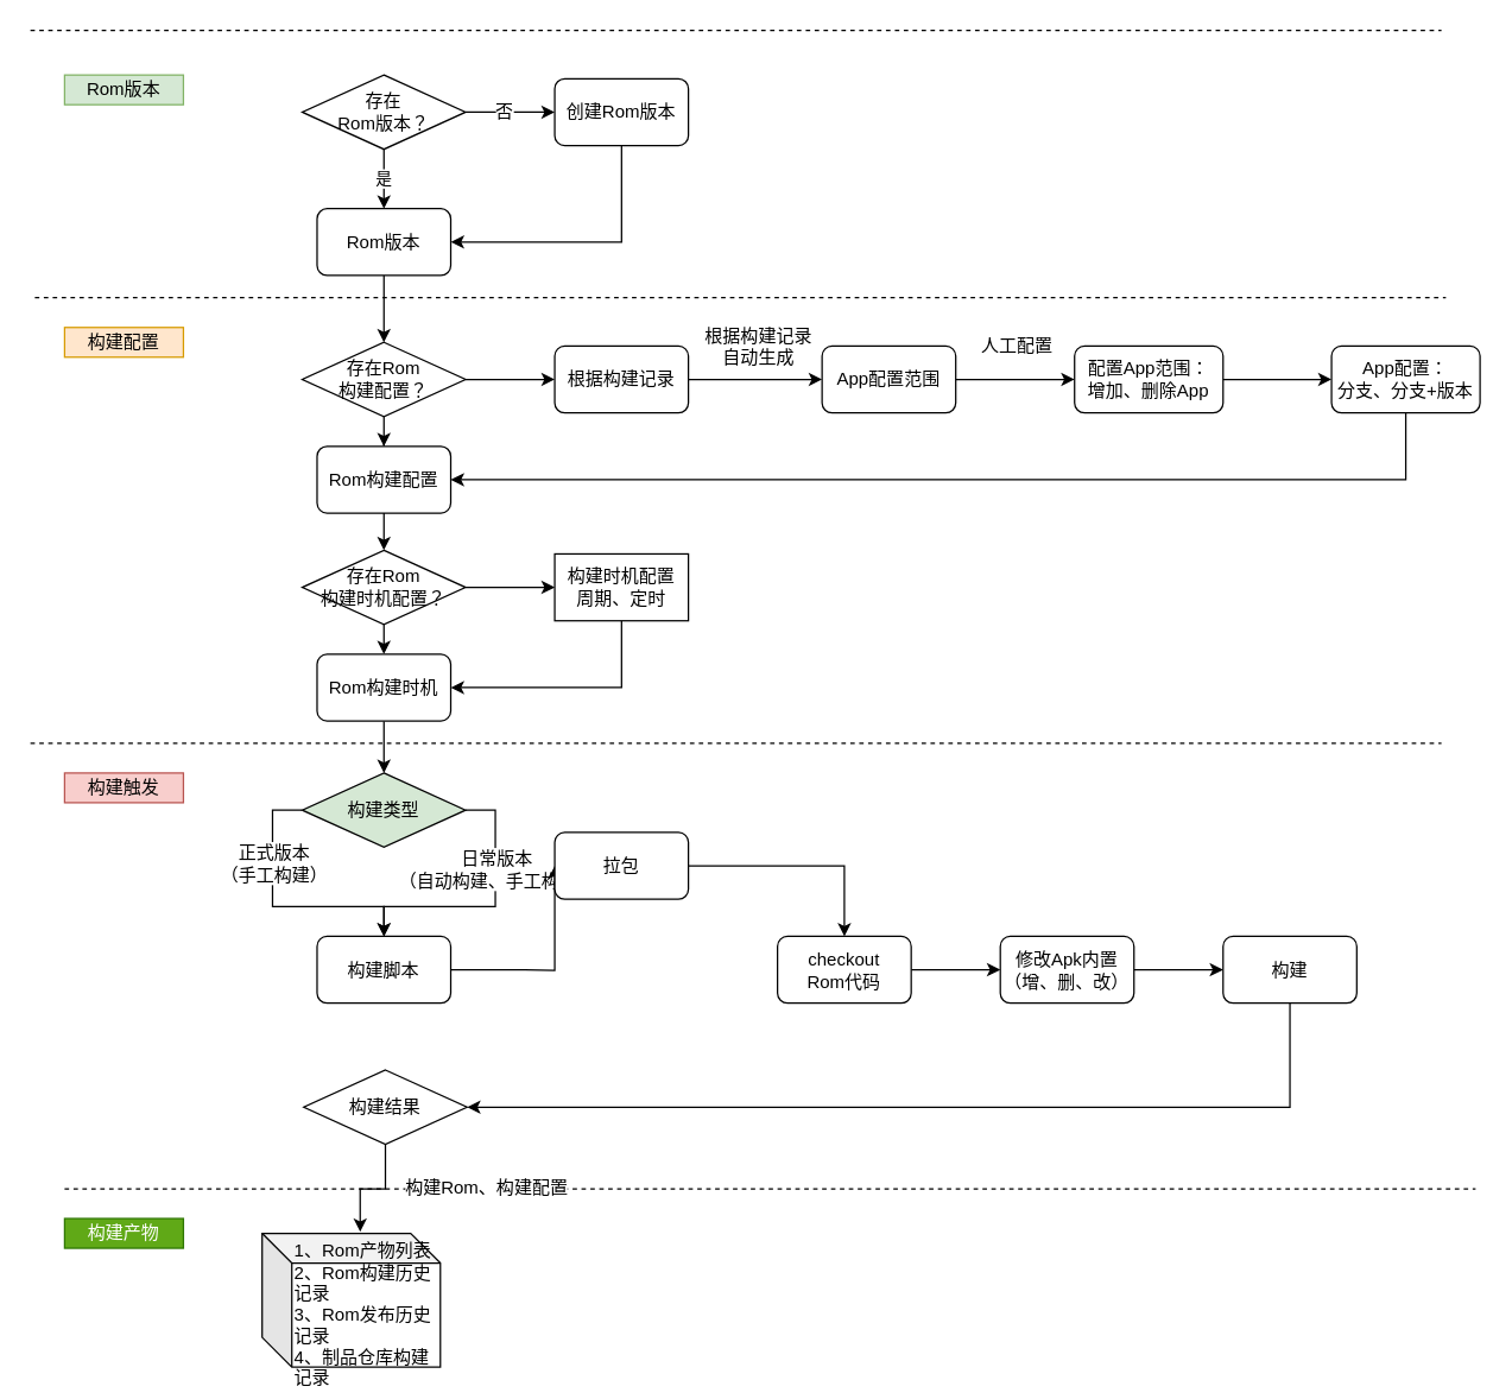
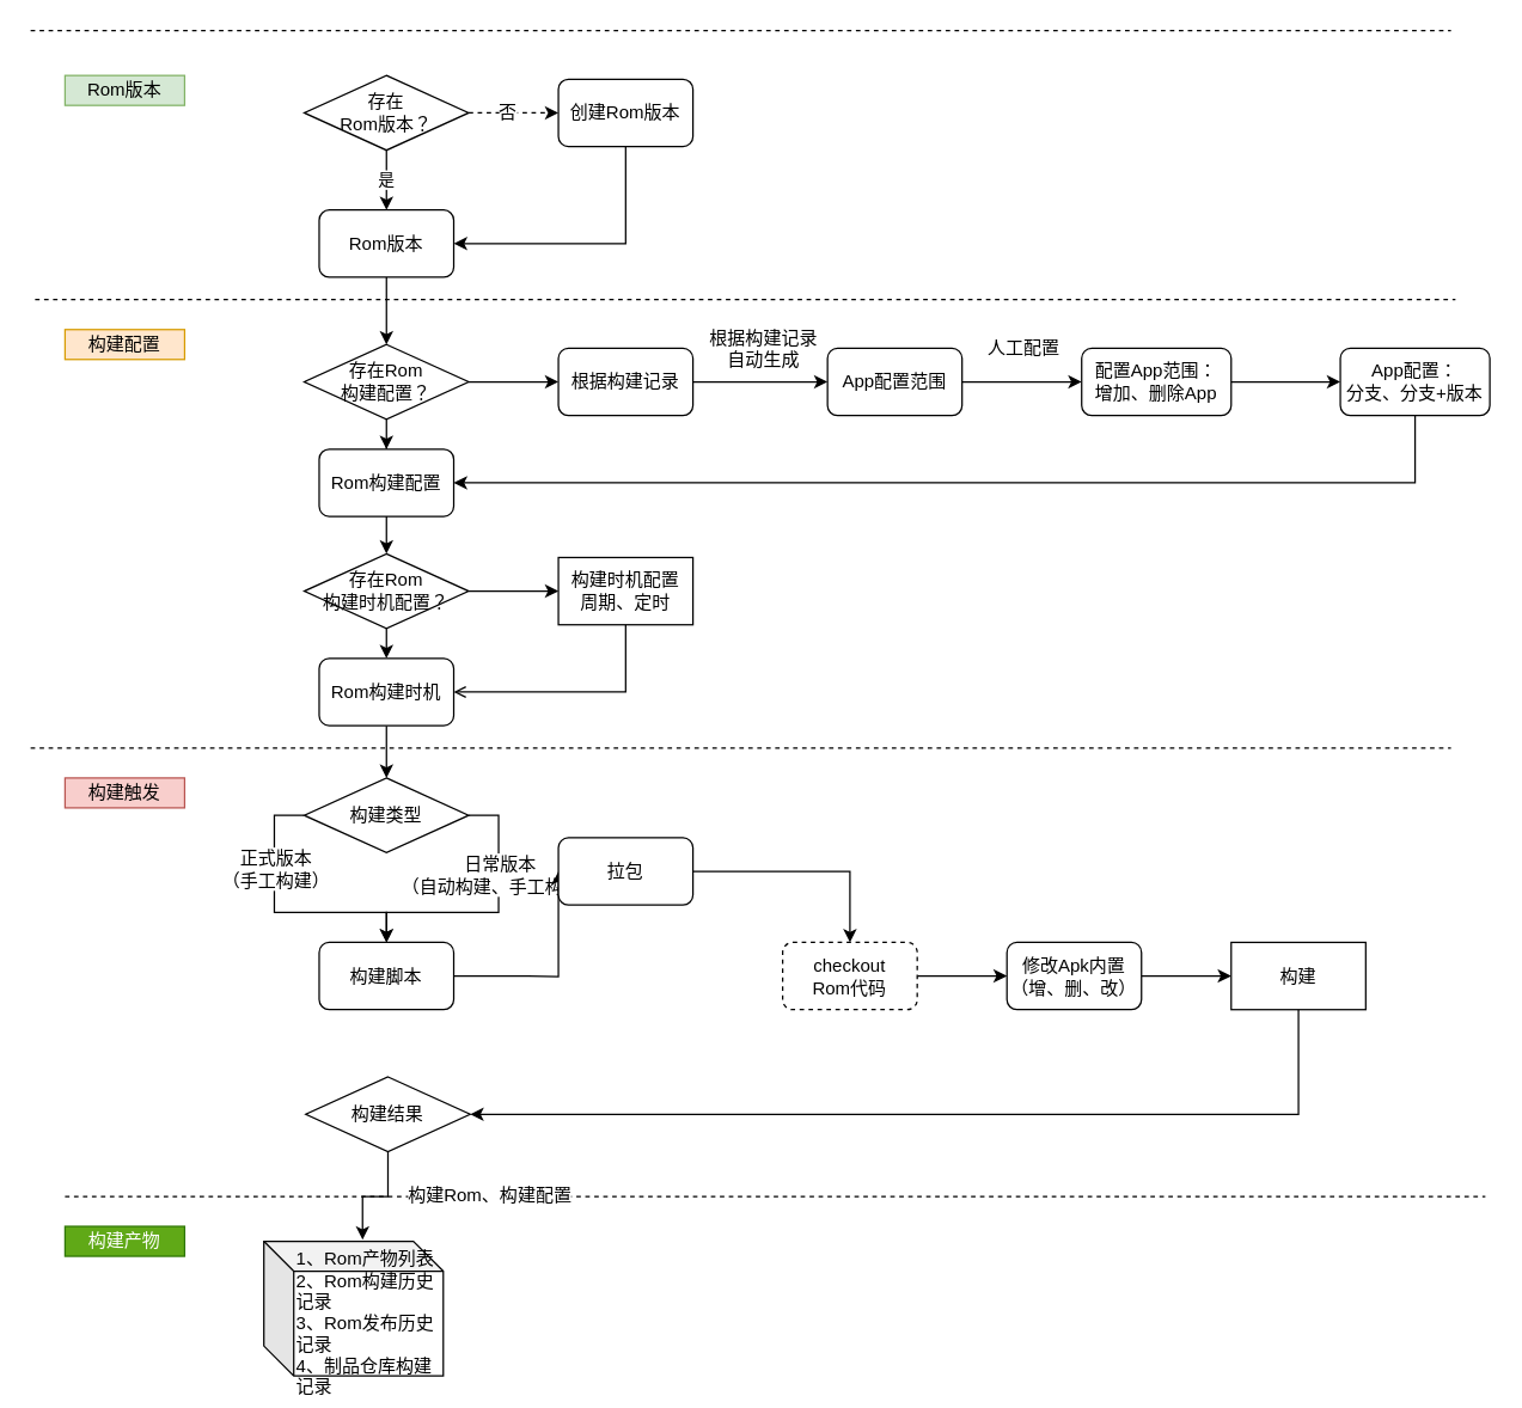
  <mxCell id="0" />
  <mxCell id="1" parent="0" />
  <mxCell id="2" value="" style="endArrow=none;dashed=1;html=1;" parent="1" edge="1"><mxGeometry width="50" height="50" relative="1" as="geometry"><mxPoint x="23" y="200" as="sourcePoint" /><mxPoint x="973" y="200" as="targetPoint" /></mxGeometry></mxCell>
  <mxCell id="3" value="构建配置" style="text;html=1;strokeColor=#d79b00;fillColor=#ffe6cc;align=center;verticalAlign=middle;whiteSpace=wrap;rounded=0;" parent="1" vertex="1"><mxGeometry x="43" y="220" width="80" height="20" as="geometry" /></mxCell>
  <mxCell id="4" value="" style="endArrow=none;dashed=1;html=1;" parent="1" edge="1"><mxGeometry width="50" height="50" relative="1" as="geometry"><mxPoint x="43" y="800" as="sourcePoint" /><mxPoint x="993" y="800" as="targetPoint" /></mxGeometry></mxCell>
  <mxCell id="5" value="" style="endArrow=none;dashed=1;html=1;" parent="1" edge="1"><mxGeometry width="50" height="50" relative="1" as="geometry"><mxPoint x="20" y="500" as="sourcePoint" /><mxPoint x="970" y="500" as="targetPoint" /></mxGeometry></mxCell>
  <mxCell id="6" value="构建触发" style="text;html=1;strokeColor=#b85450;fillColor=#f8cecc;align=center;verticalAlign=middle;whiteSpace=wrap;rounded=0;" parent="1" vertex="1"><mxGeometry x="43" y="520" width="80" height="20" as="geometry" /></mxCell>
  <mxCell id="7" value="" style="endArrow=none;dashed=1;html=1;" parent="1" edge="1"><mxGeometry width="50" height="50" relative="1" as="geometry"><mxPoint x="20" y="20" as="sourcePoint" /><mxPoint x="970" y="20" as="targetPoint" /></mxGeometry></mxCell>
  <mxCell id="8" value="Rom版本" style="text;html=1;strokeColor=#82b366;fillColor=#d5e8d4;align=center;verticalAlign=middle;whiteSpace=wrap;rounded=0;" parent="1" vertex="1"><mxGeometry x="43" y="50" width="80" height="20" as="geometry" /></mxCell>
  <mxCell id="9" value="是" style="edgeStyle=orthogonalEdgeStyle;rounded=0;orthogonalLoop=1;jettySize=auto;html=1;entryX=0.5;entryY=0;entryDx=0;entryDy=0;" edge="1" parent="1" source="12" target="25"><mxGeometry relative="1" as="geometry"><mxPoint x="258" y="180" as="targetPoint" /></mxGeometry></mxCell>
- <mxCell id="10" value="" style="edgeStyle=orthogonalEdgeStyle;rounded=0;orthogonalLoop=1;jettySize=auto;html=1;" edge="1" parent="1" source="12" target="14"><mxGeometry relative="1" as="geometry" /></mxCell>
+ <mxCell id="10" value="" style="edgeStyle=orthogonalEdgeStyle;rounded=0;orthogonalLoop=1;jettySize=auto;html=1;dashed=1;" edge="1" parent="1" source="12" target="14"><mxGeometry relative="1" as="geometry" /></mxCell>
  <mxCell id="11" value="否" style="text;html=1;align=center;verticalAlign=middle;resizable=0;points=[];labelBackgroundColor=#ffffff;" vertex="1" connectable="0" parent="10"><mxGeometry x="-0.167" y="1" relative="1" as="geometry"><mxPoint as="offset" /></mxGeometry></mxCell>
  <mxCell id="12" value="存在&lt;br&gt;Rom版本？" style="rhombus;whiteSpace=wrap;html=1;shadow=0;labelBackgroundColor=none;" vertex="1" parent="1"><mxGeometry x="203" y="50" width="110" height="50" as="geometry" /></mxCell>
  <mxCell id="13" value="" style="edgeStyle=orthogonalEdgeStyle;rounded=0;orthogonalLoop=1;jettySize=auto;html=1;entryX=1;entryY=0.5;entryDx=0;entryDy=0;" edge="1" parent="1" source="14" target="25"><mxGeometry relative="1" as="geometry"><mxPoint x="418" y="177.5" as="targetPoint" /><Array as="points"><mxPoint x="418" y="163" /></Array></mxGeometry></mxCell>
  <mxCell id="14" value="创建Rom版本" style="rounded=1;whiteSpace=wrap;html=1;shadow=0;labelBackgroundColor=none;" vertex="1" parent="1"><mxGeometry x="373" y="52.5" width="90" height="45" as="geometry" /></mxCell>
  <mxCell id="15" value="" style="edgeStyle=orthogonalEdgeStyle;rounded=0;orthogonalLoop=1;jettySize=auto;html=1;" edge="1" parent="1" source="17" target="20"><mxGeometry relative="1" as="geometry" /></mxCell>
  <mxCell id="16" value="根据构建记录&lt;br&gt;自动生成" style="text;html=1;align=center;verticalAlign=middle;resizable=0;points=[];labelBackgroundColor=#ffffff;" vertex="1" connectable="0" parent="15"><mxGeometry x="0.025" y="3" relative="1" as="geometry"><mxPoint y="-19.5" as="offset" /></mxGeometry></mxCell>
  <mxCell id="17" value="根据构建记录" style="rounded=1;whiteSpace=wrap;html=1;shadow=0;labelBackgroundColor=none;" vertex="1" parent="1"><mxGeometry x="373" y="232.5" width="90" height="45" as="geometry" /></mxCell>
  <mxCell id="18" value="" style="edgeStyle=orthogonalEdgeStyle;rounded=0;orthogonalLoop=1;jettySize=auto;html=1;" edge="1" parent="1" source="20" target="23"><mxGeometry relative="1" as="geometry" /></mxCell>
  <mxCell id="19" value="人工配置" style="text;html=1;align=center;verticalAlign=middle;resizable=0;points=[];labelBackgroundColor=#ffffff;" vertex="1" connectable="0" parent="18"><mxGeometry x="-0.2" y="1" relative="1" as="geometry"><mxPoint x="8" y="-21.5" as="offset" /></mxGeometry></mxCell>
  <mxCell id="20" value="App配置范围" style="rounded=1;whiteSpace=wrap;html=1;shadow=0;labelBackgroundColor=none;" vertex="1" parent="1"><mxGeometry x="553" y="232.5" width="90" height="45" as="geometry" /></mxCell>
  <mxCell id="21" value="" style="edgeStyle=orthogonalEdgeStyle;rounded=0;orthogonalLoop=1;jettySize=auto;html=1;entryX=1;entryY=0.5;entryDx=0;entryDy=0;exitX=0.5;exitY=1;exitDx=0;exitDy=0;" edge="1" parent="1" source="38" target="33"><mxGeometry relative="1" as="geometry"><mxPoint x="903" y="255" as="targetPoint" /><Array as="points"><mxPoint x="946" y="323" /></Array></mxGeometry></mxCell>
  <mxCell id="22" value="" style="edgeStyle=orthogonalEdgeStyle;rounded=0;orthogonalLoop=1;jettySize=auto;html=1;" edge="1" parent="1" source="23" target="38"><mxGeometry relative="1" as="geometry" /></mxCell>
  <mxCell id="23" value="配置App范围：&lt;br&gt;增加、删除App" style="rounded=1;whiteSpace=wrap;html=1;shadow=0;labelBackgroundColor=none;" vertex="1" parent="1"><mxGeometry x="723" y="232.5" width="100" height="45" as="geometry" /></mxCell>
  <mxCell id="24" value="" style="edgeStyle=orthogonalEdgeStyle;rounded=0;orthogonalLoop=1;jettySize=auto;html=1;" edge="1" parent="1" source="25" target="28"><mxGeometry relative="1" as="geometry" /></mxCell>
  <mxCell id="25" value="Rom版本" style="rounded=1;whiteSpace=wrap;html=1;shadow=0;labelBackgroundColor=none;" vertex="1" parent="1"><mxGeometry x="213" y="140" width="90" height="45" as="geometry" /></mxCell>
  <mxCell id="26" value="" style="edgeStyle=orthogonalEdgeStyle;rounded=0;orthogonalLoop=1;jettySize=auto;html=1;" edge="1" parent="1" source="28" target="17"><mxGeometry relative="1" as="geometry" /></mxCell>
  <mxCell id="27" value="" style="edgeStyle=orthogonalEdgeStyle;rounded=0;orthogonalLoop=1;jettySize=auto;html=1;entryX=0.5;entryY=0;entryDx=0;entryDy=0;" edge="1" parent="1" source="28" target="33"><mxGeometry relative="1" as="geometry"><mxPoint x="258" y="360" as="targetPoint" /></mxGeometry></mxCell>
  <mxCell id="28" value="存在Rom&lt;br&gt;构建配置？" style="rhombus;whiteSpace=wrap;html=1;shadow=0;labelBackgroundColor=none;" vertex="1" parent="1"><mxGeometry x="203" y="230" width="110" height="50" as="geometry" /></mxCell>
  <mxCell id="29" value="" style="edgeStyle=orthogonalEdgeStyle;rounded=0;orthogonalLoop=1;jettySize=auto;html=1;exitX=0.5;exitY=1;exitDx=0;exitDy=0;entryX=0.5;entryY=0;entryDx=0;entryDy=0;" edge="1" parent="1" source="31" target="35"><mxGeometry relative="1" as="geometry"><mxPoint x="123" y="390" as="targetPoint" /></mxGeometry></mxCell>
  <mxCell id="30" value="" style="edgeStyle=orthogonalEdgeStyle;rounded=0;orthogonalLoop=1;jettySize=auto;html=1;" edge="1" parent="1" source="31" target="37"><mxGeometry relative="1" as="geometry" /></mxCell>
  <mxCell id="31" value="存在Rom&lt;br&gt;构建时机配置？" style="rhombus;whiteSpace=wrap;html=1;shadow=0;labelBackgroundColor=none;" vertex="1" parent="1"><mxGeometry x="203" y="370" width="110" height="50" as="geometry" /></mxCell>
  <mxCell id="32" value="" style="edgeStyle=orthogonalEdgeStyle;rounded=0;orthogonalLoop=1;jettySize=auto;html=1;entryX=0.5;entryY=0;entryDx=0;entryDy=0;" edge="1" parent="1" source="33" target="31"><mxGeometry relative="1" as="geometry"><mxPoint x="258" y="365" as="targetPoint" /></mxGeometry></mxCell>
  <mxCell id="33" value="Rom构建配置" style="rounded=1;whiteSpace=wrap;html=1;shadow=0;labelBackgroundColor=none;" vertex="1" parent="1"><mxGeometry x="213" y="300" width="90" height="45" as="geometry" /></mxCell>
  <mxCell id="34" value="" style="edgeStyle=orthogonalEdgeStyle;rounded=0;orthogonalLoop=1;jettySize=auto;html=1;" edge="1" parent="1" source="35"><mxGeometry relative="1" as="geometry"><mxPoint x="258" y="520" as="targetPoint" /></mxGeometry></mxCell>
  <mxCell id="35" value="Rom构建时机" style="rounded=1;whiteSpace=wrap;html=1;shadow=0;labelBackgroundColor=none;" vertex="1" parent="1"><mxGeometry x="213" y="440" width="90" height="45" as="geometry" /></mxCell>
- <mxCell id="36" value="" style="edgeStyle=orthogonalEdgeStyle;rounded=0;orthogonalLoop=1;jettySize=auto;html=1;entryX=1;entryY=0.5;entryDx=0;entryDy=0;" edge="1" parent="1" source="37" target="35"><mxGeometry relative="1" as="geometry"><mxPoint x="418" y="497.5" as="targetPoint" /><Array as="points"><mxPoint x="418" y="463" /></Array></mxGeometry></mxCell>
+ <mxCell id="36" value="" style="edgeStyle=orthogonalEdgeStyle;rounded=0;orthogonalLoop=1;jettySize=auto;html=1;entryX=1;entryY=0.5;entryDx=0;entryDy=0;endArrow=open;" edge="1" parent="1" source="37" target="35"><mxGeometry relative="1" as="geometry"><mxPoint x="418" y="497.5" as="targetPoint" /><Array as="points"><mxPoint x="418" y="463" /></Array></mxGeometry></mxCell>
  <mxCell id="37" value="构建时机配置&lt;br&gt;周期、定时" style="whiteSpace=wrap;html=1;shadow=0;labelBackgroundColor=none;rounded=0;" vertex="1" parent="1"><mxGeometry x="373" y="372.5" width="90" height="45" as="geometry" /></mxCell>
  <mxCell id="38" value="App配置：&lt;br&gt;分支、分支+版本" style="rounded=1;whiteSpace=wrap;html=1;shadow=0;labelBackgroundColor=none;" vertex="1" parent="1"><mxGeometry x="896" y="232.5" width="100" height="45" as="geometry" /></mxCell>
  <mxCell id="39" value="" style="edgeStyle=orthogonalEdgeStyle;rounded=0;orthogonalLoop=1;jettySize=auto;html=1;entryX=0.5;entryY=0;entryDx=0;entryDy=0;" edge="1" parent="1" source="43" target="45"><mxGeometry relative="1" as="geometry"><mxPoint x="213" y="628" as="targetPoint" /><Array as="points"><mxPoint x="183" y="545" /><mxPoint x="183" y="610" /><mxPoint x="258" y="610" /></Array></mxGeometry></mxCell>
  <mxCell id="40" value="正式版本&lt;br&gt;（手工构建）" style="text;html=1;align=center;verticalAlign=middle;resizable=0;points=[];labelBackgroundColor=#ffffff;" vertex="1" connectable="0" parent="39"><mxGeometry x="-0.2" relative="1" as="geometry"><mxPoint y="-17" as="offset" /></mxGeometry></mxCell>
  <mxCell id="41" value="" style="edgeStyle=orthogonalEdgeStyle;rounded=0;orthogonalLoop=1;jettySize=auto;html=1;exitX=1;exitY=0.5;exitDx=0;exitDy=0;entryX=0.5;entryY=0;entryDx=0;entryDy=0;" edge="1" parent="1" source="43" target="45"><mxGeometry relative="1" as="geometry"><mxPoint x="313" y="628" as="targetPoint" /><Array as="points"><mxPoint x="333" y="545" /><mxPoint x="333" y="610" /><mxPoint x="258" y="610" /></Array></mxGeometry></mxCell>
  <mxCell id="42" value="日常版本&lt;br&gt;（自动构建、手工构建）" style="text;html=1;align=center;verticalAlign=middle;resizable=0;points=[];labelBackgroundColor=#ffffff;" vertex="1" connectable="0" parent="41"><mxGeometry x="0.191" y="2" relative="1" as="geometry"><mxPoint x="22" y="-28" as="offset" /></mxGeometry></mxCell>
- <mxCell id="43" value="构建类型" style="rhombus;whiteSpace=wrap;html=1;shadow=0;labelBackgroundColor=none;fillColor=#d5e8d4;" vertex="1" parent="1"><mxGeometry x="203" y="520" width="110" height="50" as="geometry" /></mxCell>
+ <mxCell id="43" value="构建类型" style="rhombus;whiteSpace=wrap;html=1;shadow=0;labelBackgroundColor=none;" vertex="1" parent="1"><mxGeometry x="203" y="520" width="110" height="50" as="geometry" /></mxCell>
  <mxCell id="44" value="" style="edgeStyle=orthogonalEdgeStyle;rounded=0;orthogonalLoop=1;jettySize=auto;html=1;exitX=1;exitY=0.5;exitDx=0;exitDy=0;entryX=0;entryY=0.5;entryDx=0;entryDy=0;" edge="1" parent="1" source="45" target="47"><mxGeometry relative="1" as="geometry"><Array as="points"><mxPoint x="353" y="653" /><mxPoint x="353" y="653" /></Array></mxGeometry></mxCell>
  <mxCell id="45" value="构建脚本" style="rounded=1;whiteSpace=wrap;html=1;shadow=0;labelBackgroundColor=none;" vertex="1" parent="1"><mxGeometry x="213" y="630" width="90" height="45" as="geometry" /></mxCell>
  <mxCell id="46" value="" style="edgeStyle=orthogonalEdgeStyle;rounded=0;orthogonalLoop=1;jettySize=auto;html=1;" edge="1" parent="1" source="52" target="49"><mxGeometry relative="1" as="geometry" /></mxCell>
  <mxCell id="47" value="拉包" style="rounded=1;whiteSpace=wrap;html=1;shadow=0;labelBackgroundColor=none;" vertex="1" parent="1"><mxGeometry x="373" y="560" width="90" height="45" as="geometry" /></mxCell>
  <mxCell id="48" value="" style="edgeStyle=orthogonalEdgeStyle;rounded=0;orthogonalLoop=1;jettySize=auto;html=1;" edge="1" parent="1" source="49" target="51"><mxGeometry relative="1" as="geometry" /></mxCell>
  <mxCell id="49" value="&lt;span style=&quot;white-space: normal&quot;&gt;修改Apk内置&lt;/span&gt;&lt;br style=&quot;white-space: normal&quot;&gt;&lt;span style=&quot;white-space: normal&quot;&gt;（增、删、改）&lt;/span&gt;" style="rounded=1;whiteSpace=wrap;html=1;shadow=0;labelBackgroundColor=none;" vertex="1" parent="1"><mxGeometry x="673" y="630" width="90" height="45" as="geometry" /></mxCell>
  <mxCell id="50" value="" style="edgeStyle=orthogonalEdgeStyle;rounded=0;orthogonalLoop=1;jettySize=auto;html=1;entryX=1;entryY=0.5;entryDx=0;entryDy=0;" edge="1" parent="1" source="51" target="56"><mxGeometry relative="1" as="geometry"><mxPoint x="868" y="765" as="targetPoint" /><Array as="points"><mxPoint x="868" y="745" /></Array></mxGeometry></mxCell>
- <mxCell id="51" value="构建" style="rounded=1;whiteSpace=wrap;html=1;shadow=0;labelBackgroundColor=none;" vertex="1" parent="1"><mxGeometry x="823" y="630" width="90" height="45" as="geometry" /></mxCell>
- <mxCell id="52" value="checkout&lt;br&gt;Rom代码" style="rounded=1;whiteSpace=wrap;html=1;shadow=0;labelBackgroundColor=none;" vertex="1" parent="1"><mxGeometry x="523" y="630" width="90" height="45" as="geometry" /></mxCell>
+ <mxCell id="51" value="构建" style="whiteSpace=wrap;html=1;shadow=0;labelBackgroundColor=none;rounded=0;" vertex="1" parent="1"><mxGeometry x="823" y="630" width="90" height="45" as="geometry" /></mxCell>
+ <mxCell id="52" value="checkout&lt;br&gt;Rom代码" style="rounded=1;whiteSpace=wrap;html=1;shadow=0;labelBackgroundColor=none;dashed=1;" vertex="1" parent="1"><mxGeometry x="523" y="630" width="90" height="45" as="geometry" /></mxCell>
  <mxCell id="53" value="" style="edgeStyle=orthogonalEdgeStyle;rounded=0;orthogonalLoop=1;jettySize=auto;html=1;" edge="1" parent="1" source="47" target="52"><mxGeometry relative="1" as="geometry"><mxPoint x="463" y="662.5" as="sourcePoint" /><mxPoint x="663" y="662.5" as="targetPoint" /></mxGeometry></mxCell>
  <mxCell id="54" value="" style="edgeStyle=orthogonalEdgeStyle;rounded=0;orthogonalLoop=1;jettySize=auto;html=1;entryX=0.55;entryY=-0.012;entryDx=0;entryDy=0;entryPerimeter=0;" edge="1" parent="1" source="56" target="57"><mxGeometry relative="1" as="geometry"><mxPoint x="258" y="850" as="targetPoint" /></mxGeometry></mxCell>
  <mxCell id="55" value="构建Rom、构建配置" style="text;html=1;align=center;verticalAlign=middle;resizable=0;points=[];labelBackgroundColor=#ffffff;" vertex="1" connectable="0" parent="54"><mxGeometry x="-0.342" y="3" relative="1" as="geometry"><mxPoint x="64" y="4" as="offset" /></mxGeometry></mxCell>
  <mxCell id="56" value="构建结果" style="rhombus;whiteSpace=wrap;html=1;shadow=0;labelBackgroundColor=none;" vertex="1" parent="1"><mxGeometry x="204" y="720" width="110" height="50" as="geometry" /></mxCell>
  <mxCell id="57" value="1、Rom产物列表&lt;br&gt;2、Rom构建历史记录&lt;br&gt;3、Rom发布历史记录&lt;br&gt;4、制品仓库构建记录" style="shape=cube;whiteSpace=wrap;html=1;boundedLbl=1;backgroundOutline=1;darkOpacity=0.05;darkOpacity2=0.1;align=left;" vertex="1" parent="1"><mxGeometry x="176" y="830" width="120" height="90" as="geometry" /></mxCell>
  <mxCell id="58" value="构建产物" style="text;html=1;strokeColor=#2D7600;fillColor=#60a917;align=center;verticalAlign=middle;whiteSpace=wrap;rounded=0;fontColor=#ffffff;" vertex="1" parent="1"><mxGeometry x="43" y="820" width="80" height="20" as="geometry" /></mxCell>
